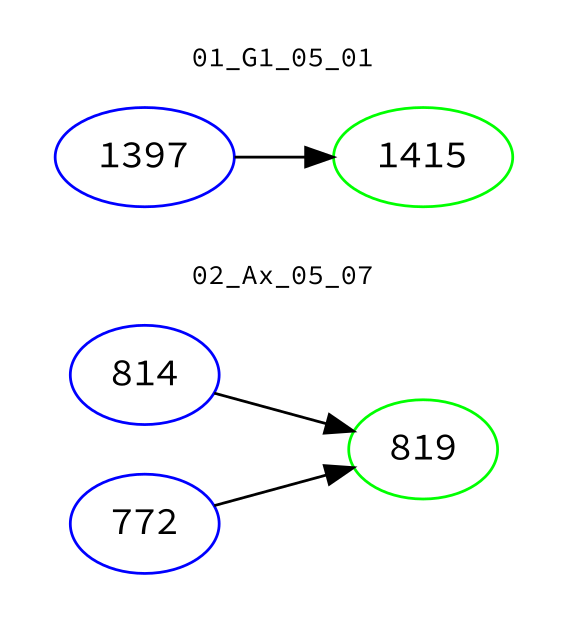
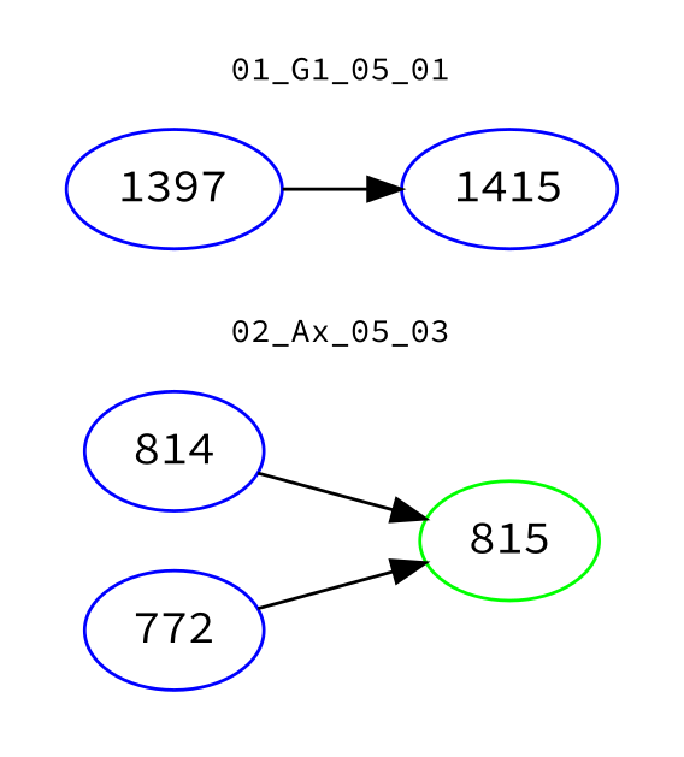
  digraph {
    fontname="Source Code Pro"
    rankdir=LR
    node [color=blue fontname="Source Code Pro"]
    edge [color=black fontname="Source Code Pro"]
    n1 [label=814]
    n2 [label=772]
-   n3 [color=green label=819]
+   n3 [color=green label=815]
    n4 [label=1397]
-   n5 [color=green label=1415]
+   n5 [label=1415]
    subgraph cluster_1 {
      color=white
      fontsize=10
-     label="02_Ax_05_07"
+     label="02_Ax_05_03"
      n1
      n2
      n3
    }
    subgraph cluster_2 {
      color=white
      fontsize=10
      label="01_G1_05_01"
      n4
      n5
    }
    n1 -> n3
    n2 -> n3
    n4 -> n5
  }
